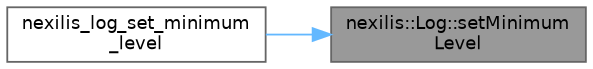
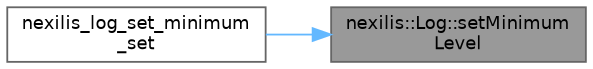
  digraph {
    rankdir=RL
    node [fontname=Helvetica fontsize=10 shape=box style=filled]
    n1 [color=gray40 fillcolor=grey60 fontcolor=black height=0.2 label="nexilis::Log::setMinimum\lLevel" width=0.4]
-   n2 [color=grey40 fillcolor=white height=0.2 label="nexilis_log_set_minimum\l_level" width=0.4]
+   n2 [color=grey40 fillcolor=white height=0.2 label="nexilis_log_set_minimum\l_set" width=0.4]
    n1 -> n2 [color=steelblue1 dir=back fontname=Helvetica fontsize=10 labelfontname=Helvetica labelfontsize=10 style=solid]
  }
